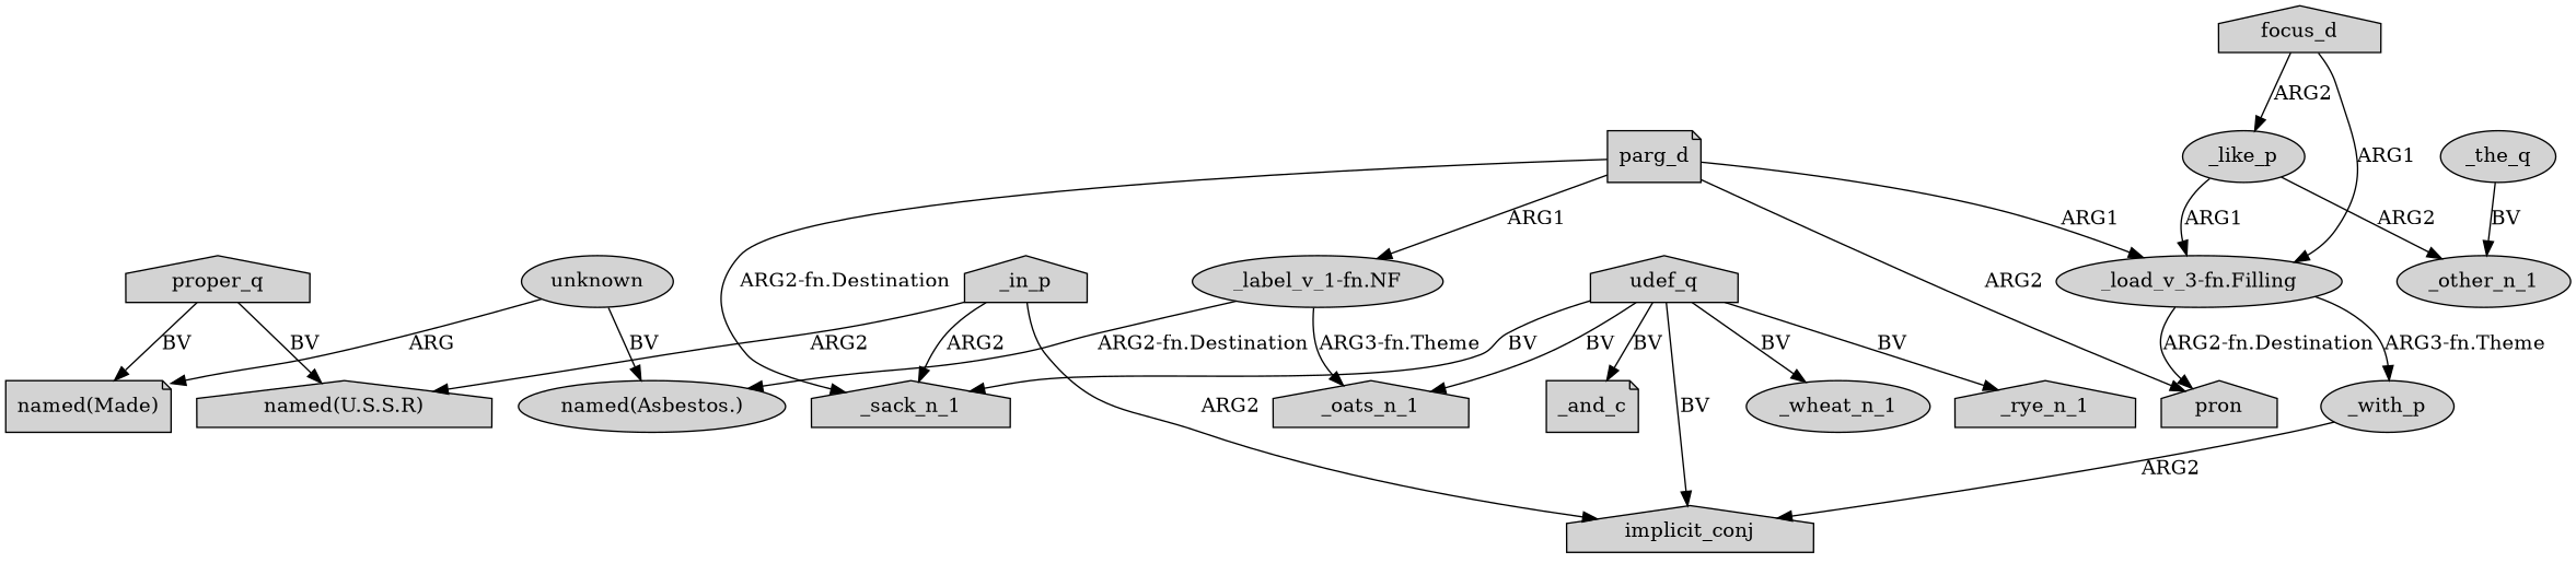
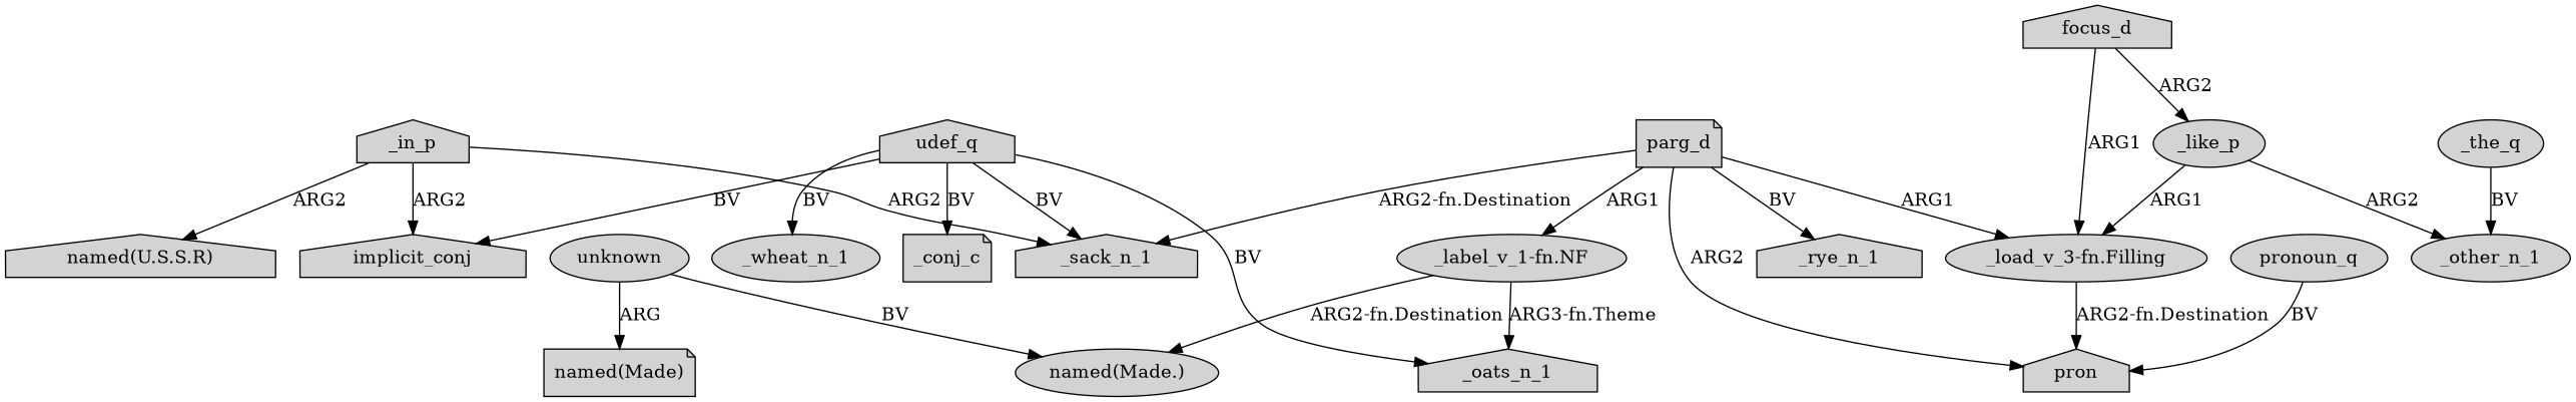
  digraph {
    node [shape=house style=filled]
    _in_p
    "named(U.S.S.R)"
    _sack_n_1
    implicit_conj
    "named(Made)" [shape=note]
    n6 [label="_load_v_3-fn.Filling" shape=ellipse]
-   _with_p [shape=ellipse]
    pron
    focus_d
    _like_p [shape=ellipse]
    _other_n_1 [shape=ellipse]
    "_label_v_1-fn.NF" [shape=ellipse]
-   "named(Asbestos.)" [shape=ellipse]
+   "named(Asbestos.)" [shape=ellipse label="named(Made.)"]
    _oats_n_1
    udef_q
    _wheat_n_1 [shape=ellipse]
    _rye_n_1
-   _and_c [shape=note]
+   _and_c [shape=note label=_conj_c]
    parg_d [shape=note]
    unknown [shape=ellipse]
-   proper_q
+   pronoun_q [shape=ellipse]
    _the_q [shape=ellipse]
    _in_p -> "named(U.S.S.R)" [label=ARG2]
    _in_p -> _sack_n_1 [label=ARG2]
    _in_p -> implicit_conj [label=ARG2]
-   n6 -> _with_p [label="ARG3-fn.Theme"]
    n6 -> pron [label="ARG2-fn.Destination"]
-   _with_p -> implicit_conj [label=ARG2]
    focus_d -> n6 [label=ARG1]
    focus_d -> _like_p [label=ARG2]
    _like_p -> n6 [label=ARG1]
    _like_p -> _other_n_1 [label=ARG2]
    "_label_v_1-fn.NF" -> "named(Asbestos.)" [label="ARG2-fn.Destination"]
    "_label_v_1-fn.NF" -> _oats_n_1 [label="ARG3-fn.Theme"]
    udef_q -> _sack_n_1 [label=BV]
    udef_q -> implicit_conj [label=BV]
    udef_q -> _oats_n_1 [label=BV]
    udef_q -> _wheat_n_1 [label=BV]
-   udef_q -> _rye_n_1 [label=BV]
+   parg_d -> _rye_n_1 [label=BV]
    udef_q -> _and_c [label=BV]
    parg_d -> _sack_n_1 [label="ARG2-fn.Destination"]
    parg_d -> n6 [label=ARG1]
    parg_d -> pron [label=ARG2]
    parg_d -> "_label_v_1-fn.NF" [label=ARG1]
    unknown -> "named(Made)" [label=ARG]
    unknown -> "named(Asbestos.)" [label=BV]
-   proper_q -> "named(U.S.S.R)" [label=BV]
-   proper_q -> "named(Made)" [label=BV]
+   pronoun_q -> pron [label=BV]
    _the_q -> _other_n_1 [label=BV]
  }
